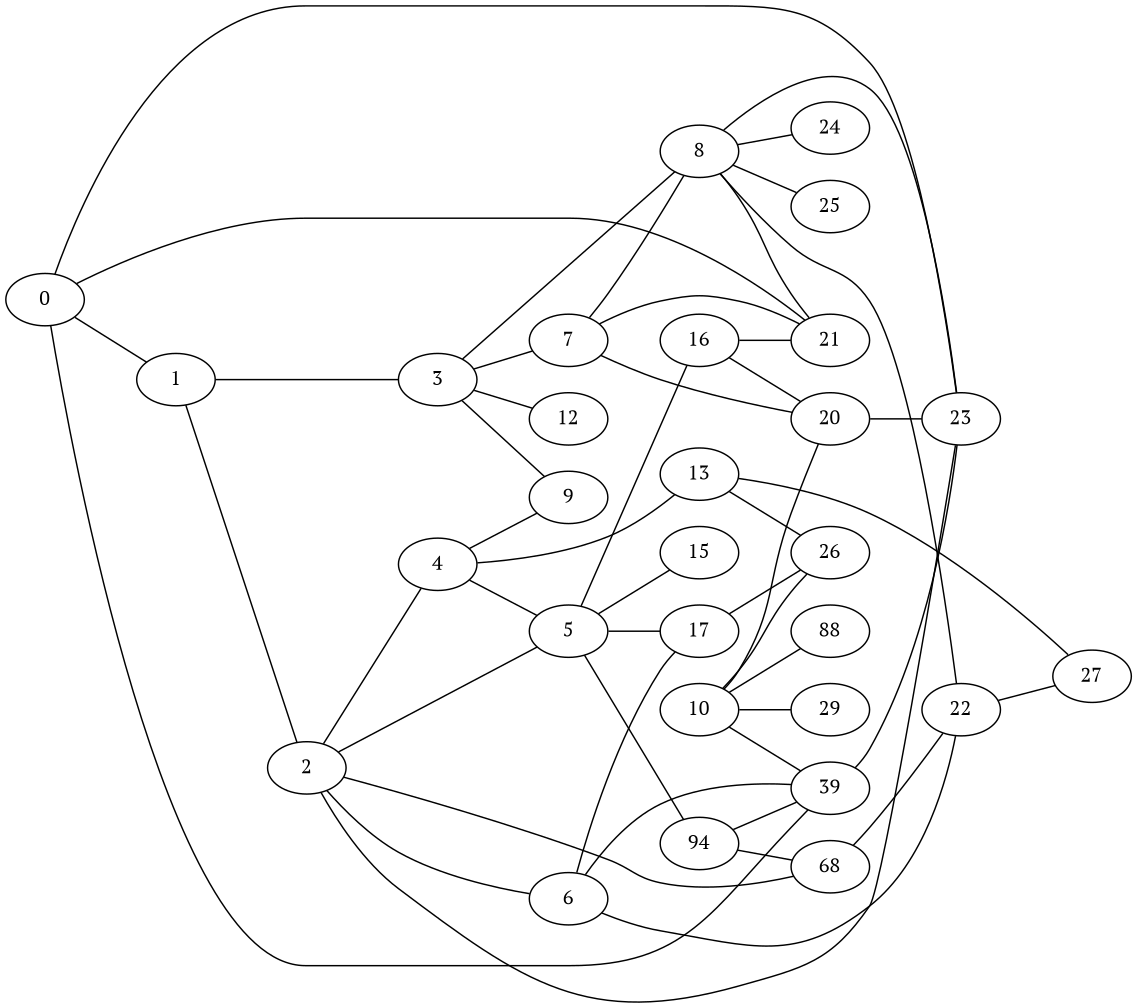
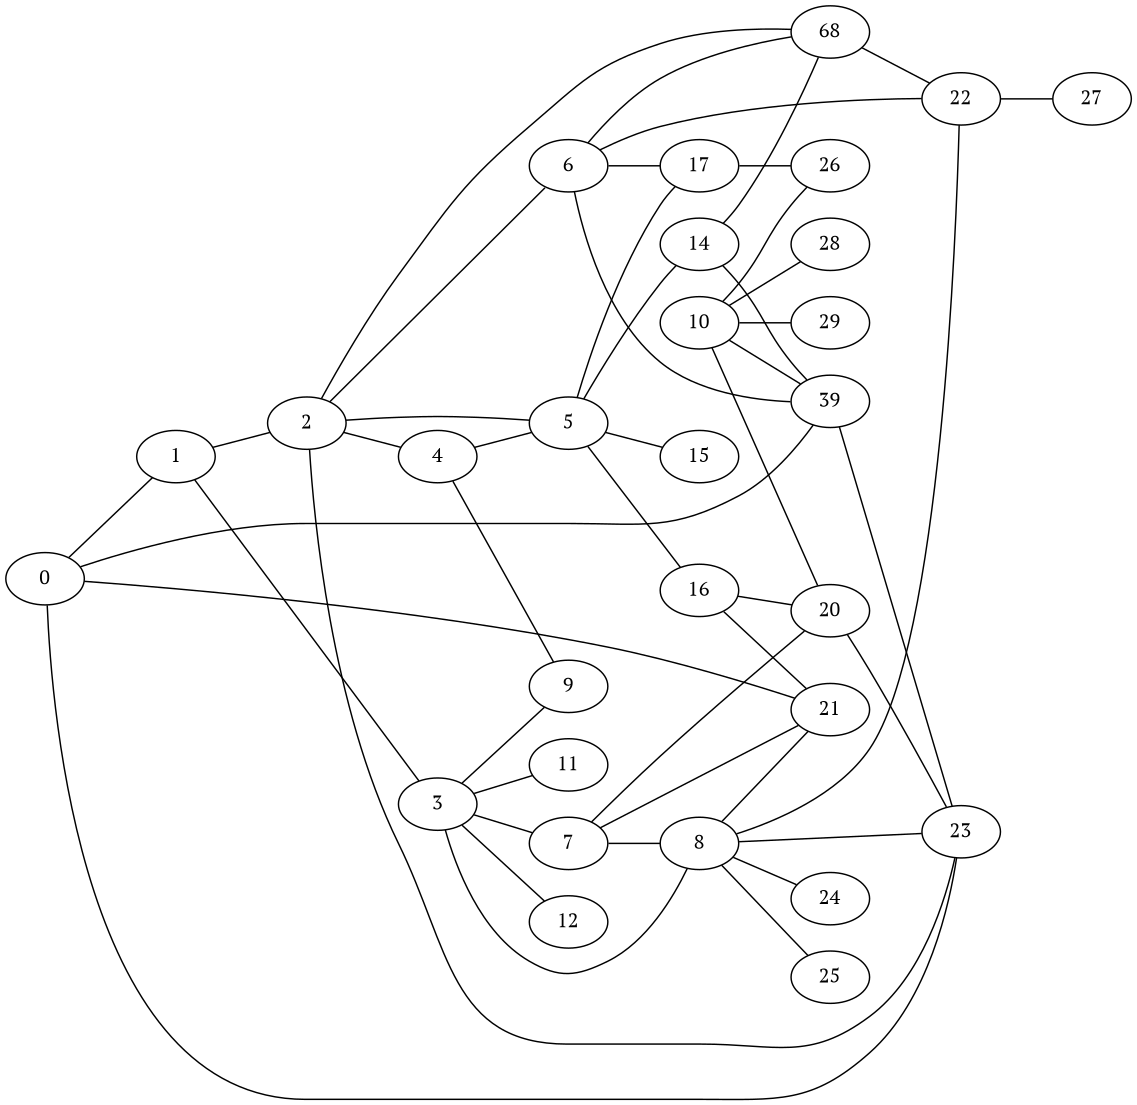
  graph {
    fontname="PT Serif"
    rankdir=LR
    node [fontname="PT Serif"]
    edge [fontname="PT Serif"]
    0
    1
    21
    23
    n5 [label=39]
    2
    3
    4
    5
    6
    n11 [label=68]
    7
    8
    9
+   11
    12
-   13
    16
    17
-   14 [label=94]
+   14
    15
    22
    20
    24
    25
    10
    26
-   28 [label=88]
+   28
    29
    27
    0 -- 1
    0 -- 21
    0 -- 23
    0 -- n5
    1 -- 2
    1 -- 3
    n5 -- 23
    2 -- 23
    2 -- 4
    2 -- 5
    2 -- 6
    2 -- n11
    3 -- 7
    3 -- 8
    3 -- 9
+   3 -- 11
    3 -- 12
    4 -- 5
    4 -- 9
-   4 -- 13
    5 -- 16
    5 -- 17
    5 -- 14
    5 -- 15
    6 -- n5
+   6 -- n11
    6 -- 17
    6 -- 22
    n11 -- 22
    7 -- 21
    7 -- 8
    7 -- 20
    8 -- 21
    8 -- 23
    8 -- 22
    8 -- 24
    8 -- 25
-   13 -- 26
-   13 -- 27
    16 -- 21
    16 -- 20
    17 -- 26
    14 -- n5
    14 -- n11
    22 -- 27
    20 -- 23
    10 -- n5
    10 -- 20
    10 -- 26
    10 -- 28
    10 -- 29
  }
